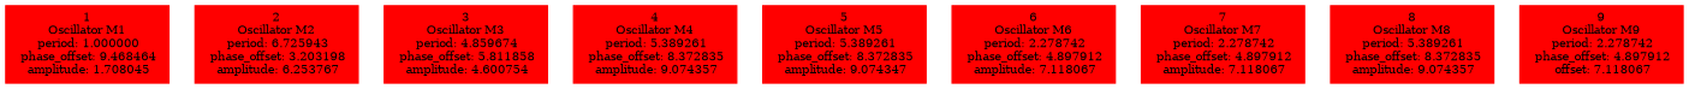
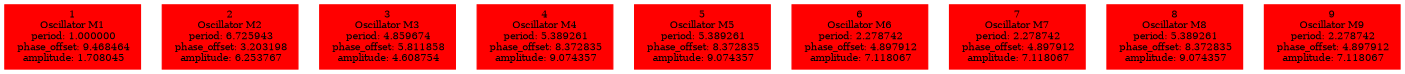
  digraph {
    forcelabels=true
    node [color=red fontsize=8 shape=box style=filled]
    n1 [label=<1<BR />Oscillator M1<BR /> period: 1.000000<BR /> phase_offset: 9.468464<BR /> amplitude: 1.708045>]
    n2 [label=<2<BR />Oscillator M2<BR /> period: 6.725943<BR /> phase_offset: 3.203198<BR /> amplitude: 6.253767>]
-   n3 [label=<3<BR />Oscillator M3<BR /> period: 4.859674<BR /> phase_offset: 5.811858<BR /> amplitude: 4.600754>]
+   n3 [label=<3<BR />Oscillator M3<BR /> period: 4.859674<BR /> phase_offset: 5.811858<BR /> amplitude: 4.608754>]
    n4 [label=<4<BR />Oscillator M4<BR /> period: 5.389261<BR /> phase_offset: 8.372835<BR /> amplitude: 9.074357>]
-   n5 [label=<5<BR />Oscillator M5<BR /> period: 5.389261<BR /> phase_offset: 8.372835<BR /> amplitude: 9.074347>]
+   n5 [label=<5<BR />Oscillator M5<BR /> period: 5.389261<BR /> phase_offset: 8.372835<BR /> amplitude: 9.074357>]
    n6 [label=<6<BR />Oscillator M6<BR /> period: 2.278742<BR /> phase_offset: 4.897912<BR /> amplitude: 7.118067>]
    n7 [label=<7<BR />Oscillator M7<BR /> period: 2.278742<BR /> phase_offset: 4.897912<BR /> amplitude: 7.118067>]
    n8 [label=<8<BR />Oscillator M8<BR /> period: 5.389261<BR /> phase_offset: 8.372835<BR /> amplitude: 9.074357>]
-   n9 [label=<9<BR />Oscillator M9<BR /> period: 2.278742<BR /> phase_offset: 4.897912<BR /> offset: 7.118067>]
+   n9 [label=<9<BR />Oscillator M9<BR /> period: 2.278742<BR /> phase_offset: 4.897912<BR /> amplitude: 7.118067>]
  }
